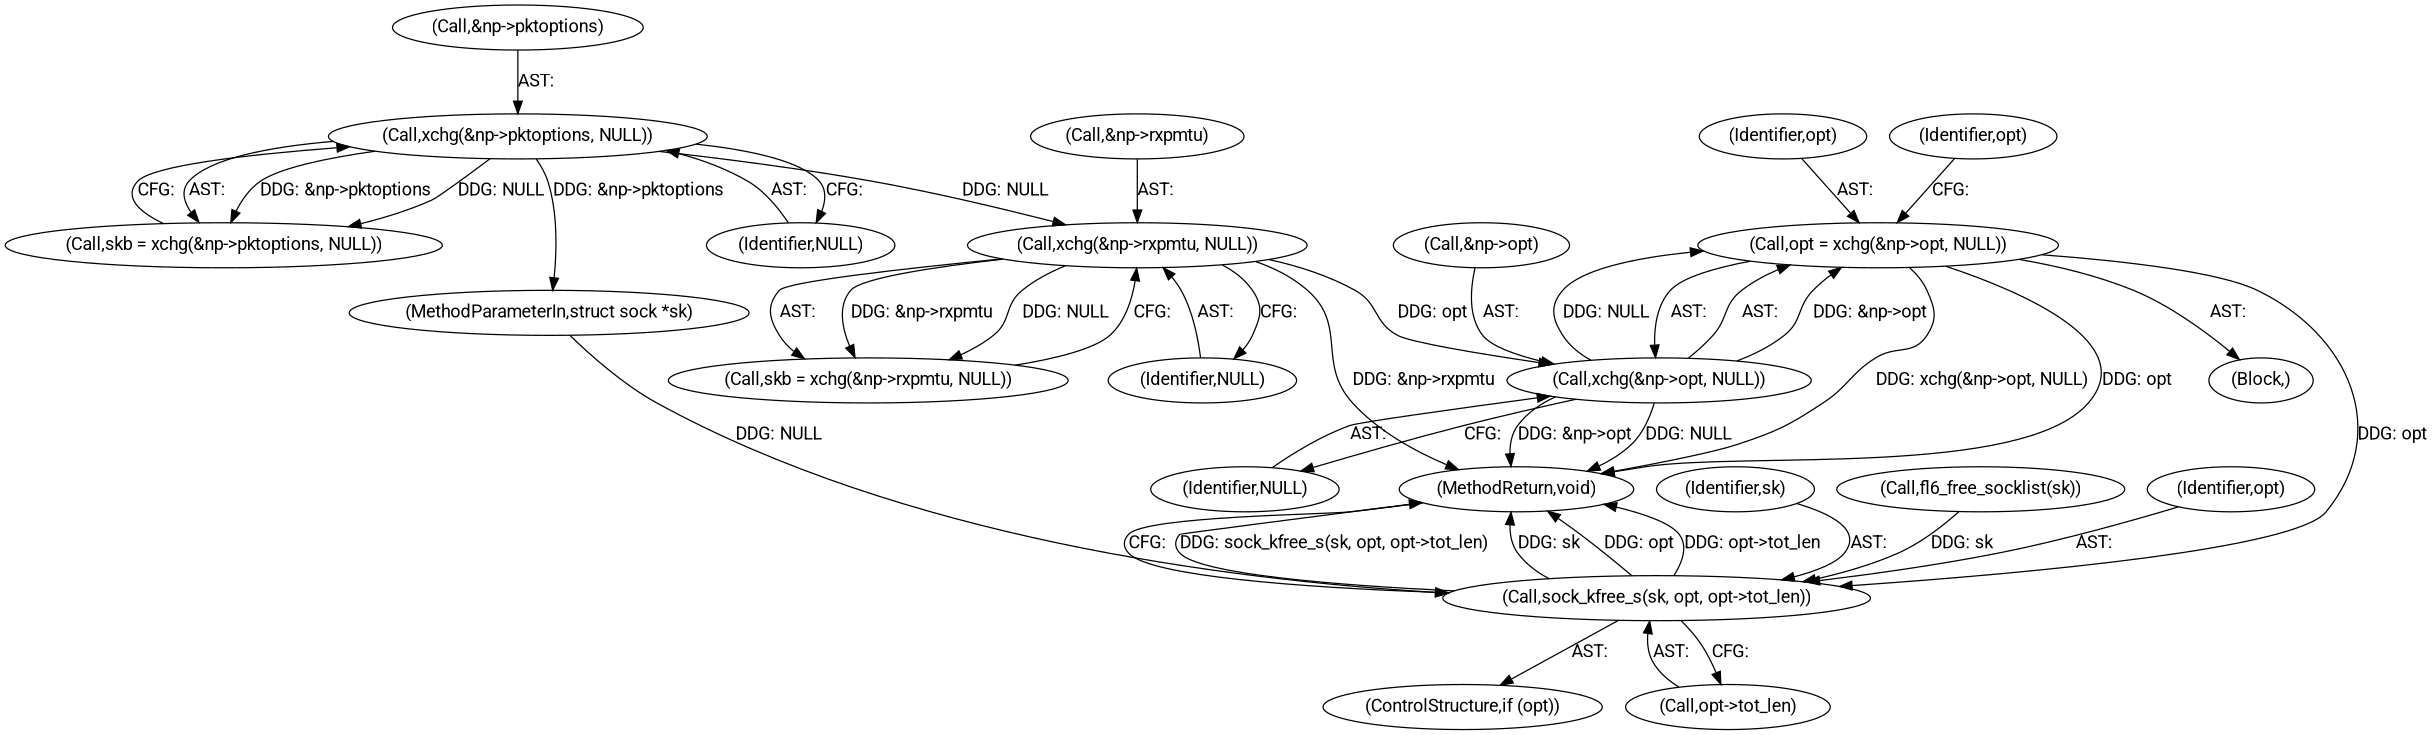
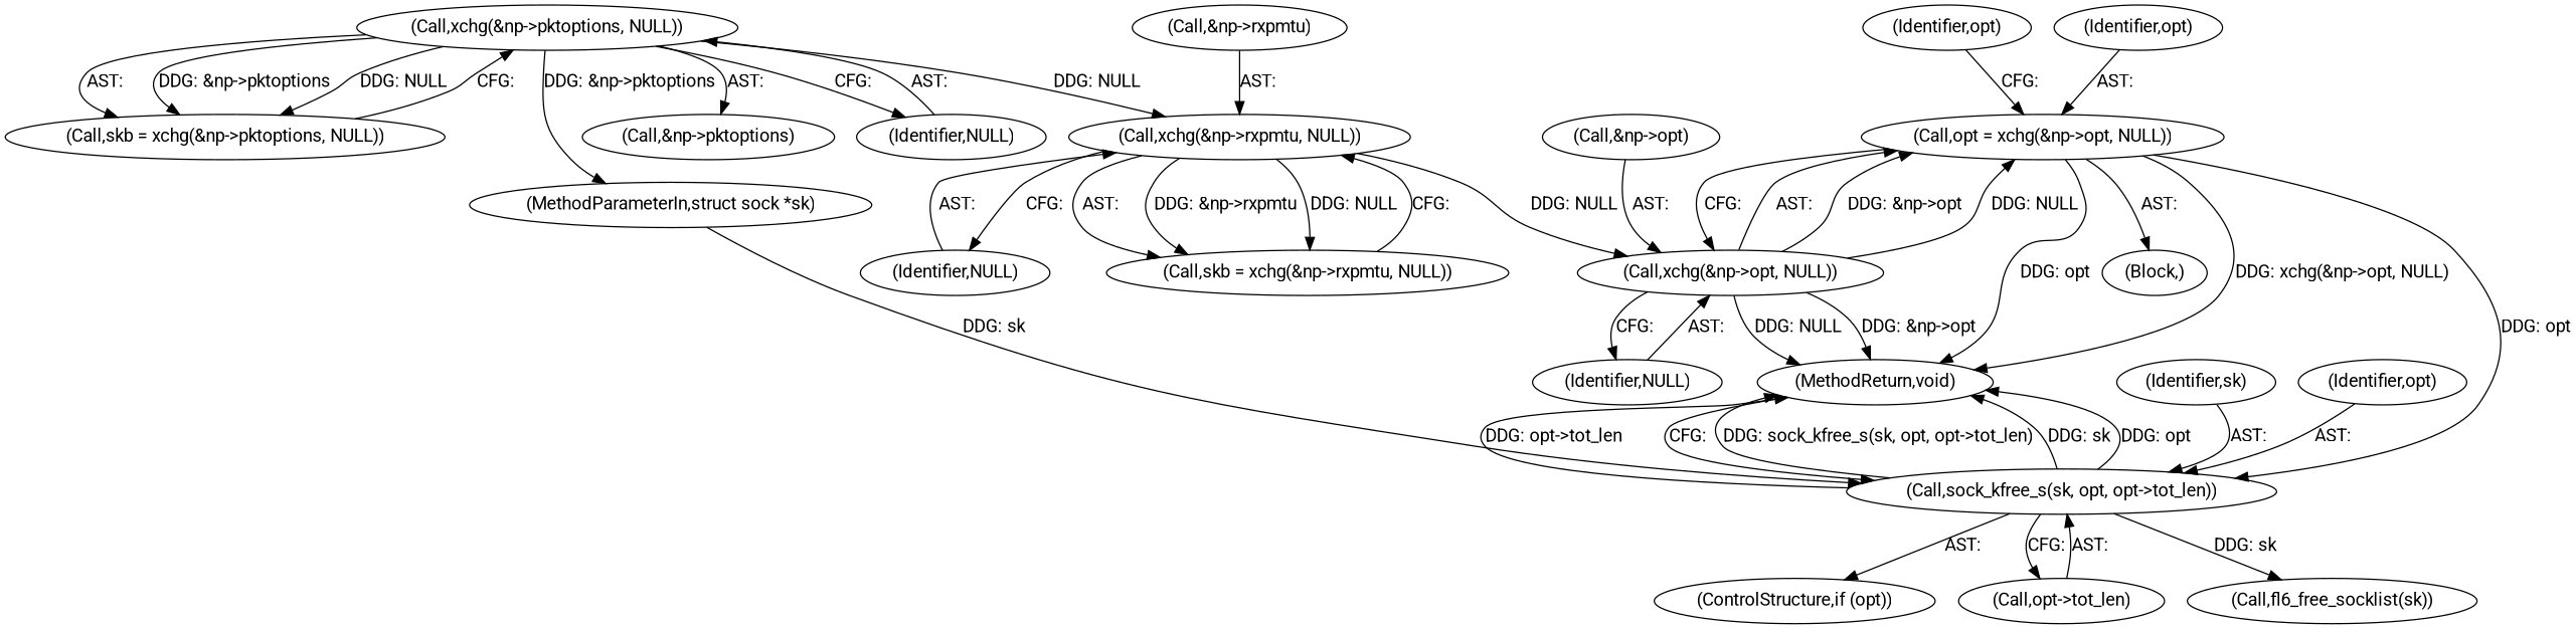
  digraph {
    fontname=Roboto
    node [fontname=Roboto]
    edge [fontname=Roboto]
    n1 [label="(Call,opt = xchg(&np->opt, NULL))"]
    n2 [label="(Call,xchg(&np->opt, NULL))"]
    n3 [label="(Call,sock_kfree_s(sk, opt, opt->tot_len))"]
    n4 [label="(Block,)"]
    n5 [label="(MethodReturn,void)"]
    n6 [label="(Identifier,NULL)"]
    n7 [label="(ControlStructure,if (opt))"]
    n8 [label="(Call,opt->tot_len)"]
    n9 [label="(Call,xchg(&np->rxpmtu, NULL))"]
    n10 [label="(Call,skb = xchg(&np->rxpmtu, NULL))"]
    n11 [label="(Identifier,NULL)"]
    n12 [label="(Call,xchg(&np->pktoptions, NULL))"]
    n13 [label="(Identifier,NULL)"]
    n14 [label="(Call,skb = xchg(&np->pktoptions, NULL))"]
    n15 [label="(MethodParameterIn,struct sock *sk)"]
    n16 [label="(Identifier,sk)"]
    n17 [label="(Call,fl6_free_socklist(sk))"]
    n18 [label="(Identifier,opt)"]
    n19 [label="(Identifier,opt)"]
    n20 [label="(Call,&np->rxpmtu)"]
    n21 [label="(Call,&np->pktoptions)"]
    n22 [label="(Identifier,opt)"]
    n23 [label="(Call,&np->opt)"]
-   n1 -> n2 [label="AST: "]
+   n1 -> n2 [label="CFG: "]
    n1 -> n3 [label="DDG: opt"]
    n1 -> n4 [label="AST: "]
    n1 -> n5 [label="DDG: xchg(&np->opt, NULL)"]
    n1 -> n5 [label="DDG: opt"]
    n2 -> n1 [label="AST: "]
    n2 -> n1 [label="DDG: &np->opt"]
    n2 -> n1 [label="DDG: NULL"]
    n2 -> n5 [label="DDG: &np->opt"]
    n2 -> n5 [label="DDG: NULL"]
    n2 -> n6 [label="CFG: "]
    n3 -> n5 [label="DDG: sock_kfree_s(sk, opt, opt->tot_len)"]
    n3 -> n5 [label="DDG: sk"]
    n3 -> n5 [label="DDG: opt"]
    n3 -> n5 [label="DDG: opt->tot_len"]
    n3 -> n7 [label="AST: "]
    n3 -> n8 [label="CFG: "]
    n5 -> n3 [label="CFG: "]
    n6 -> n2 [label="AST: "]
    n8 -> n3 [label="AST: "]
-   n9 -> n2 [label="DDG: opt"]
-   n9 -> n5 [label="DDG: &np->rxpmtu"]
+   n9 -> n2 [label="DDG: NULL"]
    n9 -> n10 [label="AST: "]
    n9 -> n10 [label="DDG: &np->rxpmtu"]
    n9 -> n10 [label="DDG: NULL"]
    n9 -> n11 [label="CFG: "]
    n10 -> n9 [label="CFG: "]
    n11 -> n9 [label="AST: "]
    n12 -> n9 [label="DDG: NULL"]
    n12 -> n13 [label="CFG: "]
    n12 -> n14 [label="AST: "]
    n12 -> n14 [label="DDG: &np->pktoptions"]
    n12 -> n14 [label="DDG: NULL"]
    n12 -> n15 [label="DDG: &np->pktoptions"]
    n13 -> n12 [label="AST: "]
    n14 -> n12 [label="CFG: "]
-   n15 -> n3 [label="DDG: NULL"]
+   n15 -> n3 [label="DDG: sk"]
    n16 -> n3 [label="AST: "]
-   n17 -> n3 [label="DDG: sk"]
+   n3 -> n17 [label="DDG: sk"]
    n18 -> n3 [label="AST: "]
    n19 -> n1 [label="CFG: "]
    n20 -> n9 [label="AST: "]
-   n21 -> n12 [label="AST: "]
+   n12 -> n21 [label="AST: "]
    n22 -> n1 [label="AST: "]
    n23 -> n2 [label="AST: "]
  }
